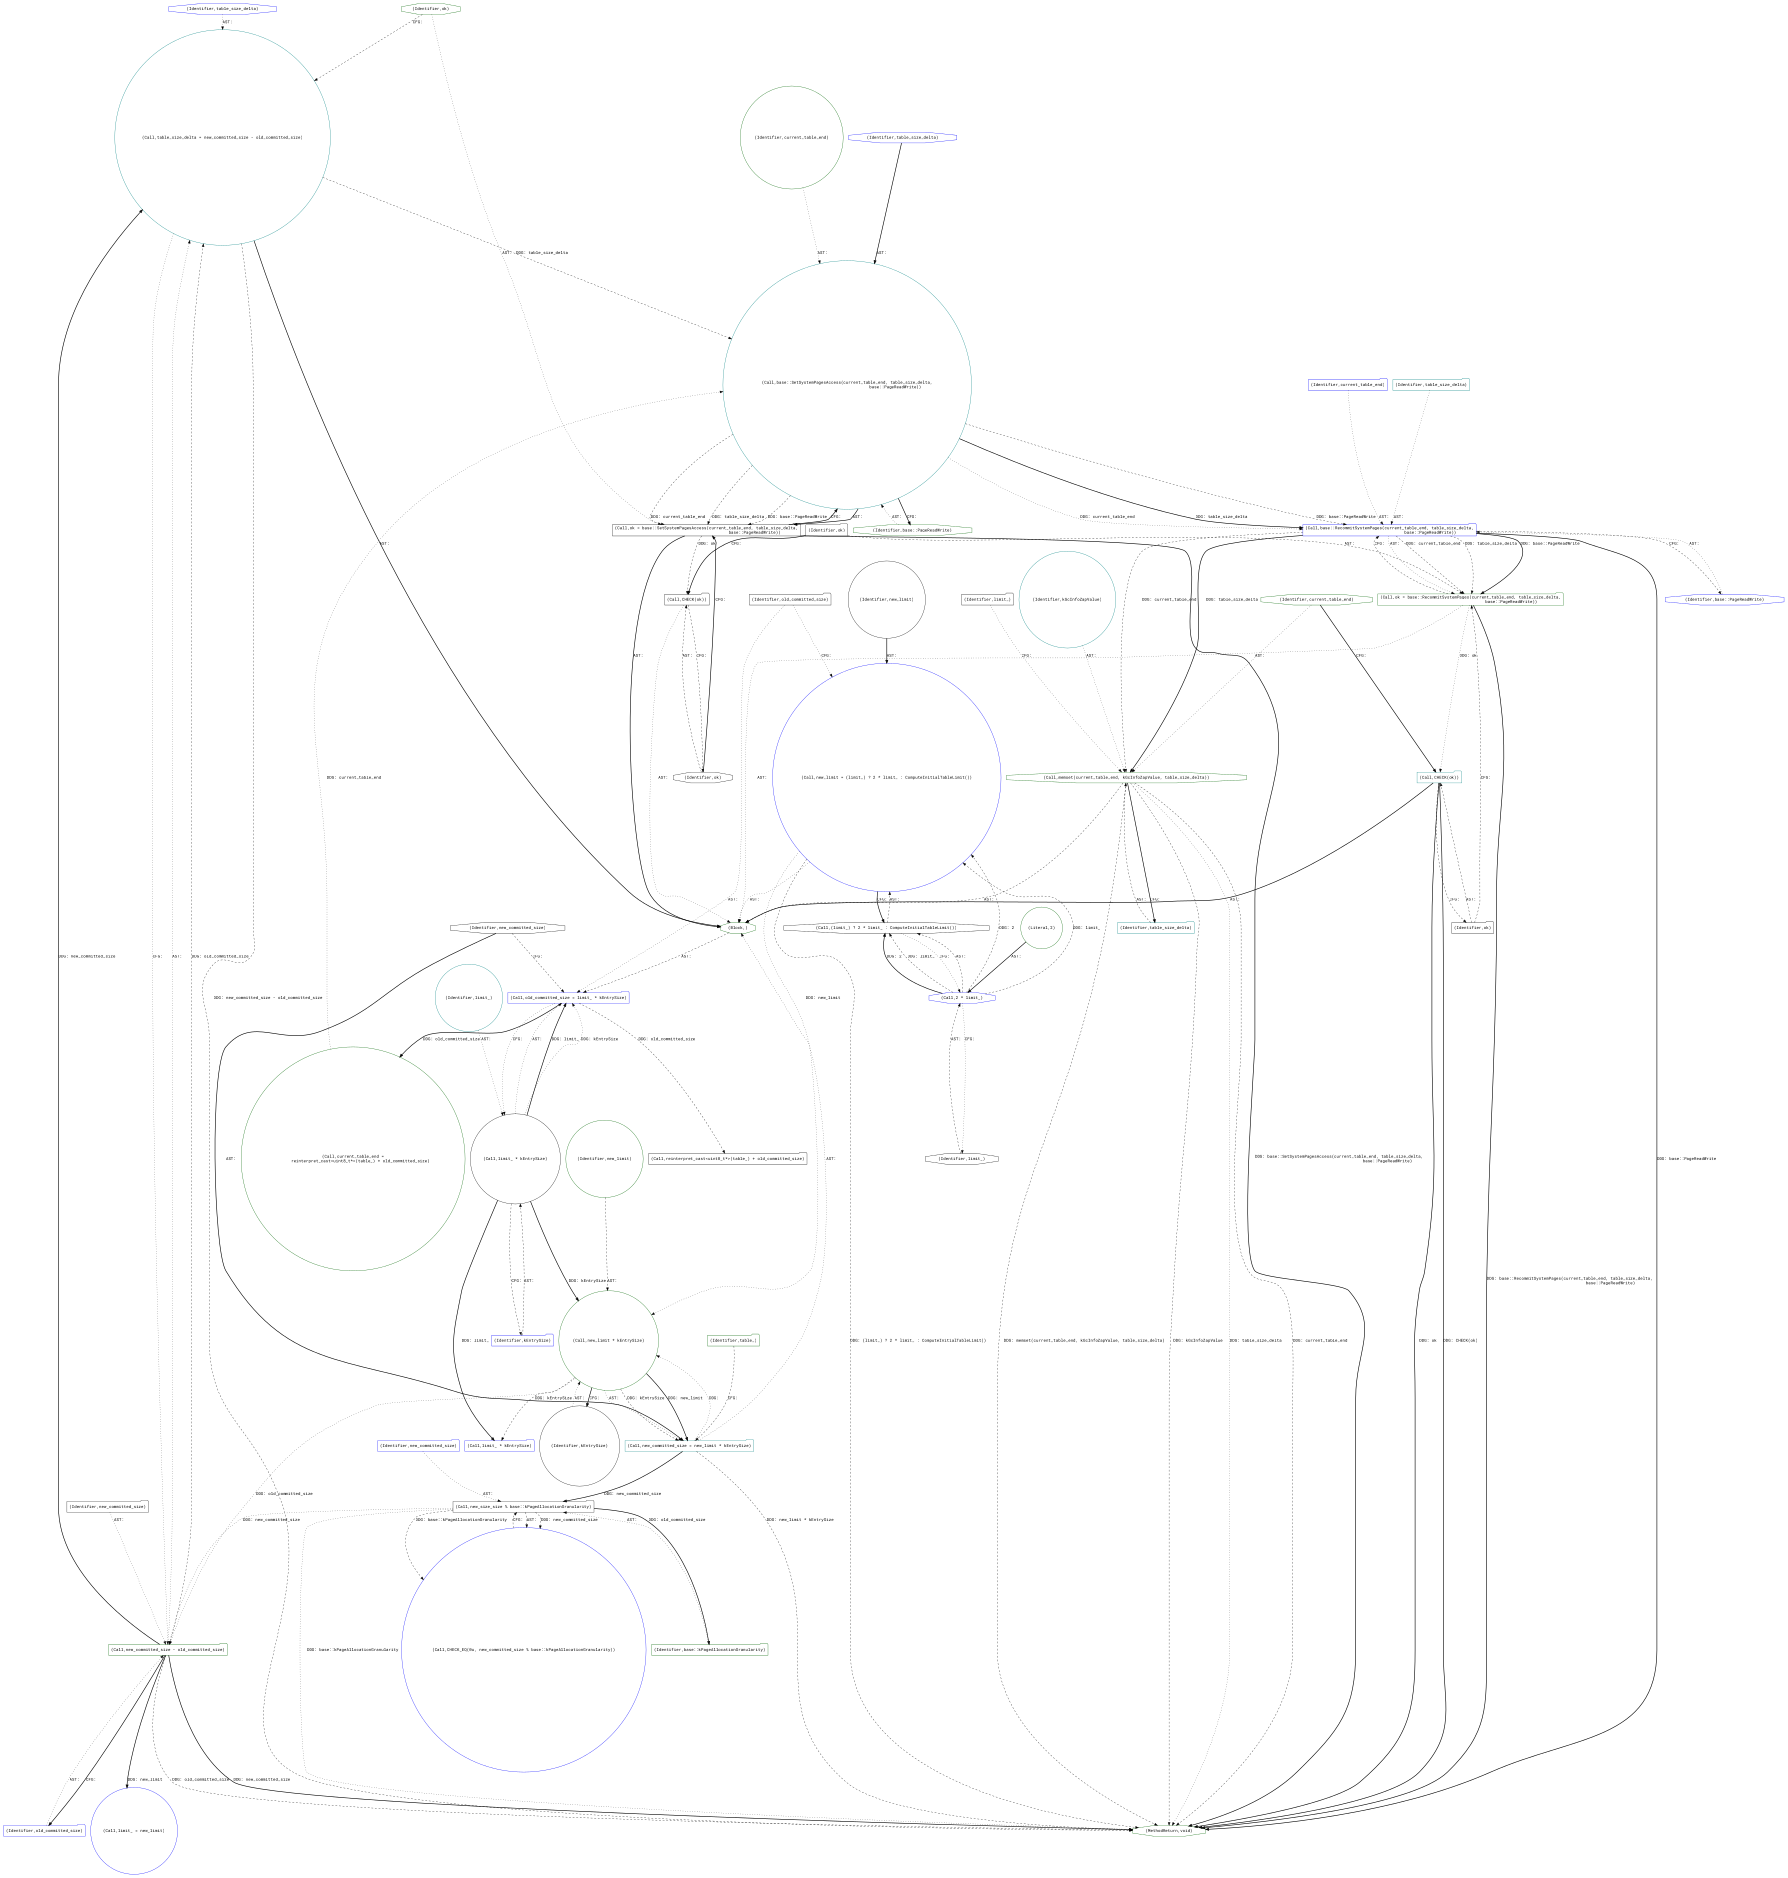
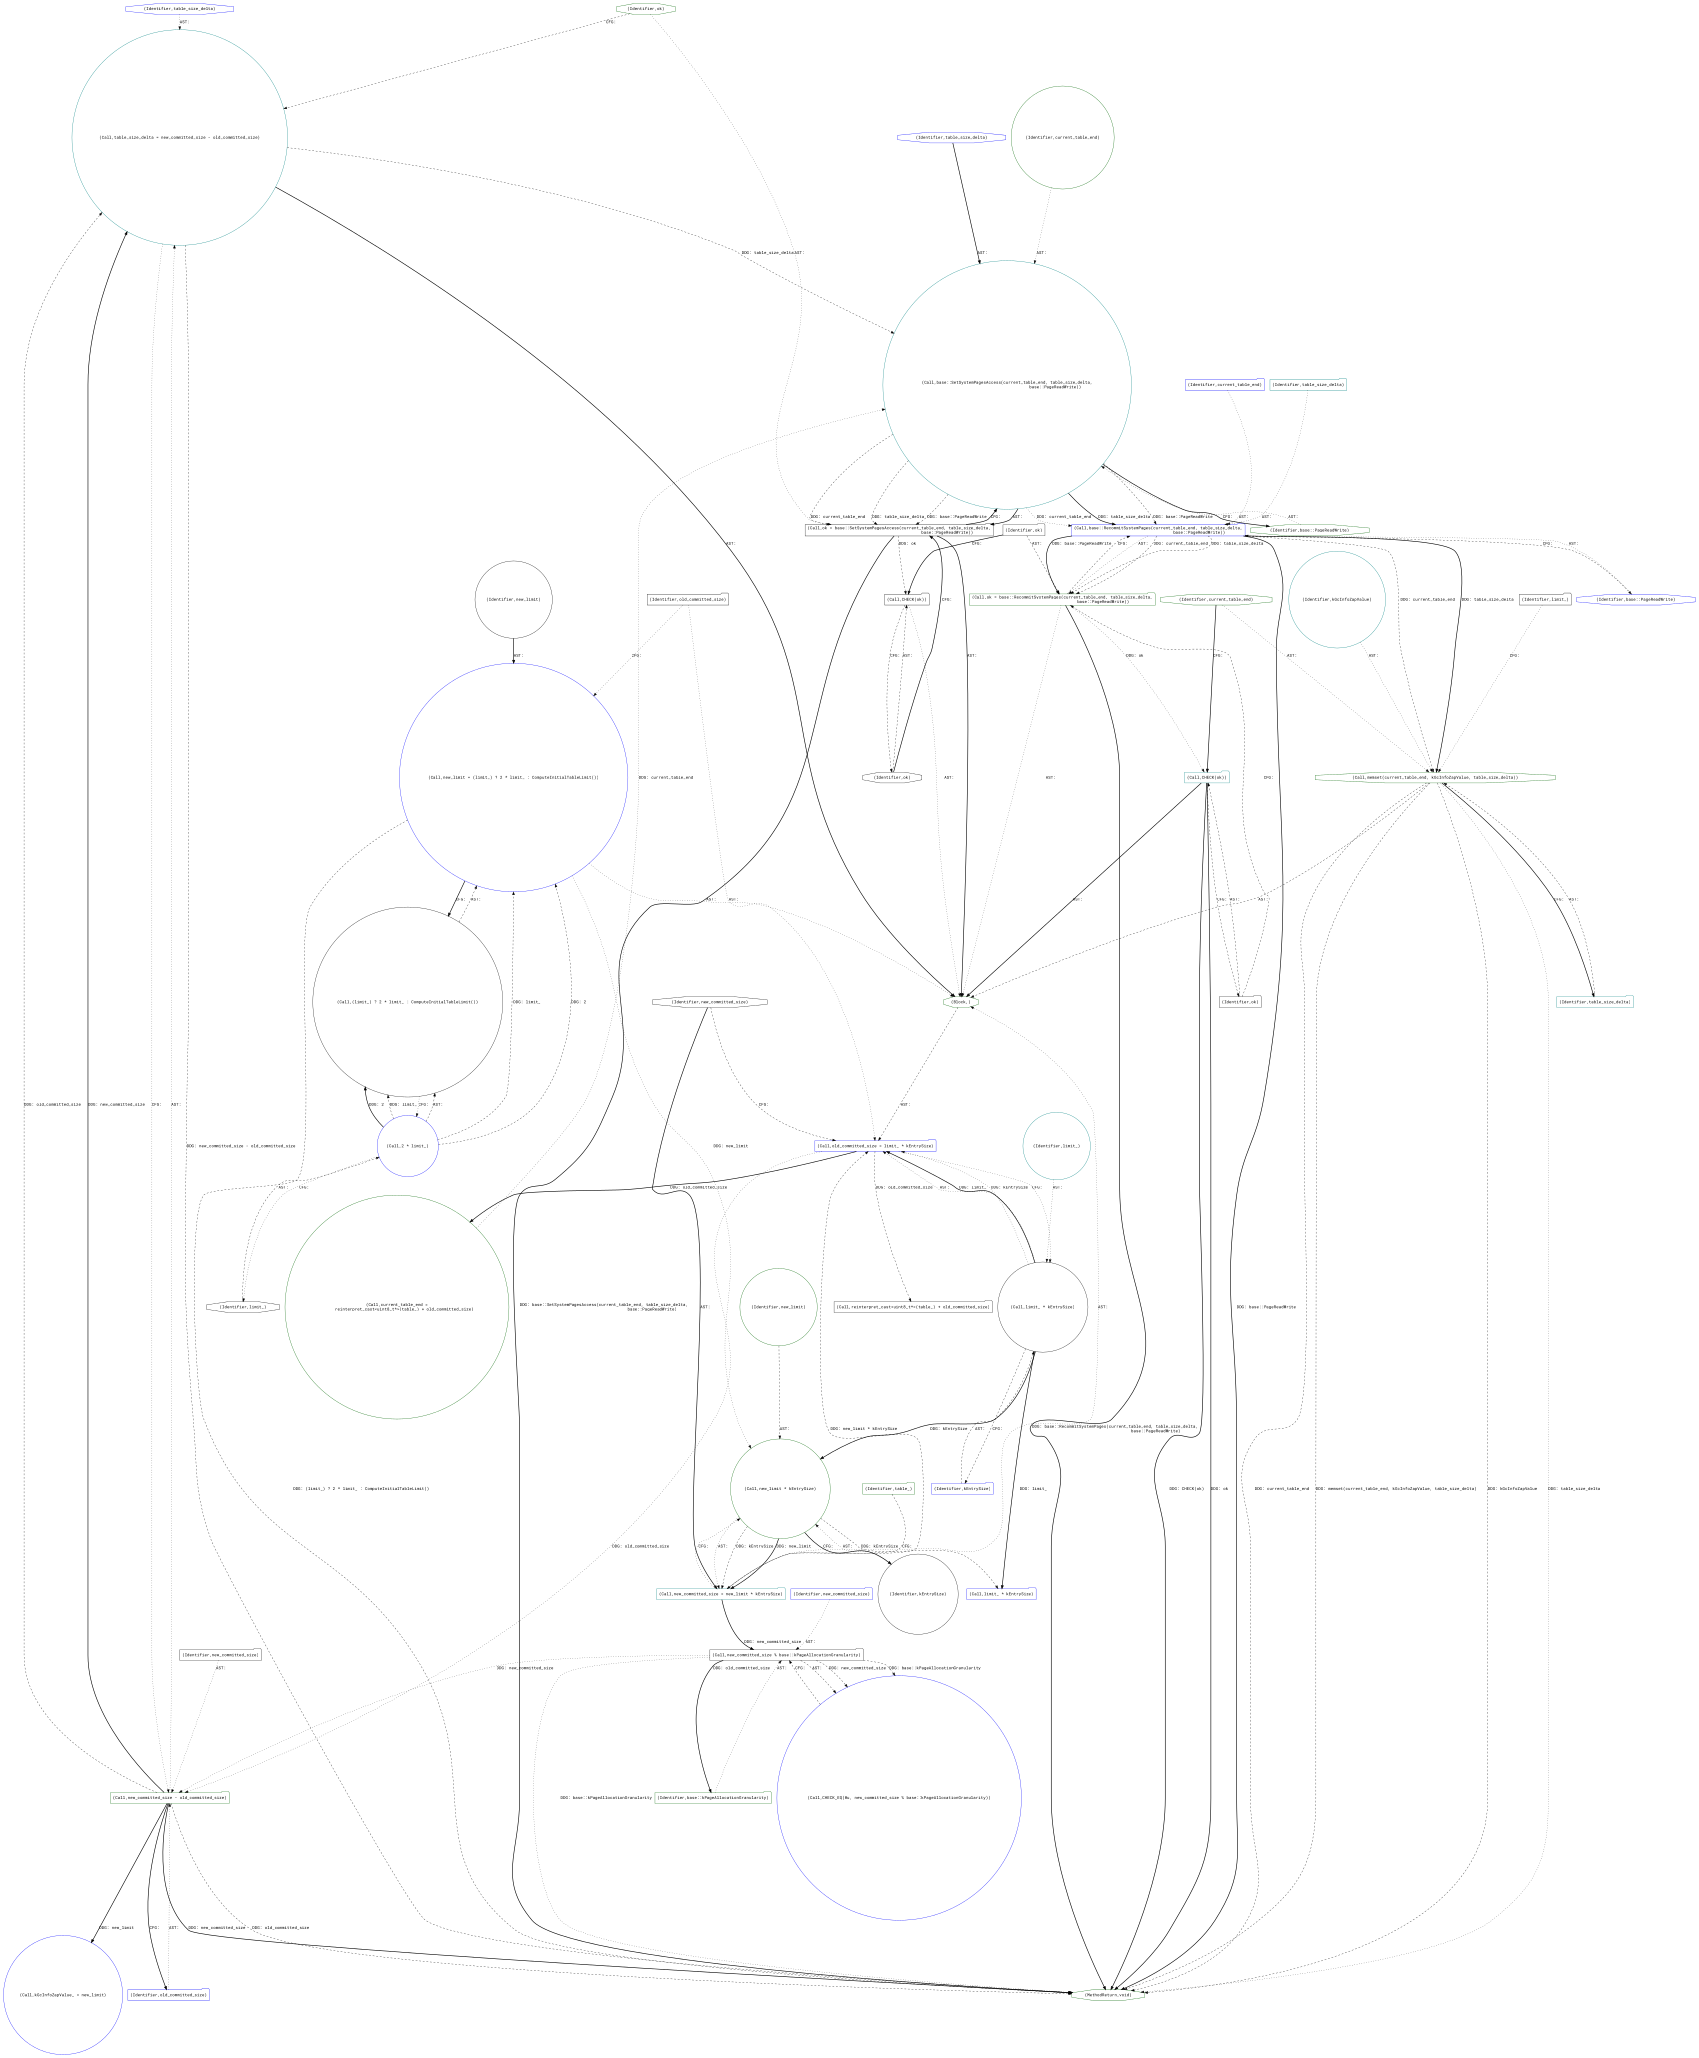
  digraph {
    fontname="Roboto Mono"
    node [color=black fontname="Roboto Mono" shape=folder]
    edge [fontname="Roboto Mono" style=dashed]
    n1 [color=teal label="(Call,table_size_delta = new_committed_size - old_committed_size)" shape=circle]
    n2 [color=darkgreen label="(Call,new_committed_size - old_committed_size)"]
    n3 [color=teal label="(Call,base::SetSystemPagesAccess(current_table_end, table_size_delta,\n                                       base::PageReadWrite))" shape=circle]
    n4 [color=darkgreen label="(MethodReturn,void)" shape=octagon]
    n5 [color=darkgreen label="(Block,)" shape=octagon]
    n6 [color=blue label="(Identifier,old_committed_size)"]
-   n7 [color=blue label="(Call,limit_ = new_limit)" shape=circle]
+   n7 [color=blue label="(Call,kGcInfoZapValue_ = new_limit)" shape=circle]
    n8 [label="(Call,ok = base::SetSystemPagesAccess(current_table_end, table_size_delta,\n                                       base::PageReadWrite))"]
    n9 [color=blue label="(Call,base::RecommitSystemPages(current_table_end, table_size_delta,\n                                 base::PageReadWrite))"]
    n10 [color=darkgreen label="(Identifier,base::PageReadWrite)" shape=octagon]
    n11 [color=blue label="(Call,old_committed_size = limit_ * kEntrySize)"]
-   n12 [label="(Call,new_size_size % base::kPageAllocationGranularity)"]
+   n12 [label="(Call,new_committed_size % base::kPageAllocationGranularity)"]
    n13 [color=darkgreen label="(Identifier,base::kPageAllocationGranularity)"]
    n14 [color=blue label="(Call,CHECK_EQ(0u, new_committed_size % base::kPageAllocationGranularity))" shape=circle]
    n15 [color=teal label="(Call,new_committed_size = new_limit * kEntrySize)"]
    n16 [color=darkgreen label="(Call,new_limit * kEntrySize)" shape=circle]
    n17 [color=blue label="(Call,limit_ * kEntrySize)"]
    n18 [label="(Identifier,kEntrySize)" shape=circle]
    n19 [color=blue label="(Call,new_limit = (limit_) ? 2 * limit_ : ComputeInitialTableLimit())" shape=circle]
-   n20 [label="(Call,(limit_) ? 2 * limit_ : ComputeInitialTableLimit())" shape=octagon]
-   n21 [color=blue label="(Call,2 * limit_)" shape=octagon]
+   n20 [label="(Call,(limit_) ? 2 * limit_ : ComputeInitialTableLimit())" shape=circle]
+   n21 [color=blue label="(Call,2 * limit_)" shape=circle]
    n22 [label="(Identifier,limit_)" shape=octagon]
    n23 [label="(Call,limit_ * kEntrySize)" shape=circle]
    n24 [color=blue label="(Identifier,kEntrySize)"]
    n25 [color=darkgreen label="(Call,current_table_end =\n      reinterpret_cast<uint8_t*>(table_) + old_committed_size)" shape=circle]
    n26 [label="(Call,reinterpret_cast<uint8_t*>(table_) + old_committed_size)"]
    n27 [label="(Call,CHECK(ok))"]
    n28 [color=darkgreen label="(Call,ok = base::RecommitSystemPages(current_table_end, table_size_delta,\n                                 base::PageReadWrite))"]
    n29 [color=darkgreen label="(Call,memset(current_table_end, kGcInfoZapValue, table_size_delta))" shape=octagon]
    n30 [color=blue label="(Identifier,base::PageReadWrite)" shape=octagon]
    n31 [label="(Identifier,ok)" shape=octagon]
    n32 [color=teal label="(Call,CHECK(ok))"]
    n33 [color=teal label="(Identifier,table_size_delta)"]
    n34 [label="(Identifier,ok)"]
    n35 [color=blue label="(Identifier,new_committed_size)"]
    n36 [label="(Identifier,new_committed_size)" shape=octagon]
    n37 [label="(Identifier,old_committed_size)"]
    n38 [color=darkgreen label="(Identifier,ok)" shape=octagon]
    n39 [color=teal label="(Identifier,table_size_delta)"]
    n40 [color=teal label="(Identifier,limit_)" shape=circle]
    n41 [color=darkgreen label="(Identifier,table_)"]
    n42 [color=darkgreen label="(Identifier,current_table_end)" shape=octagon]
    n43 [color=darkgreen label="(Identifier,current_table_end)" shape=circle]
    n44 [color=darkgreen label="(Identifier,new_limit)" shape=circle]
    n45 [color=blue label="(Identifier,table_size_delta)" shape=octagon]
    n46 [label="(Identifier,limit_)"]
    n47 [color=blue label="(Identifier,table_size_delta)" shape=octagon]
-   n48 [color=darkgreen label="(Literal,2)" shape=circle]
    n49 [label="(Identifier,ok)"]
    n50 [label="(Identifier,new_limit)" shape=circle]
    n51 [color=teal label="(Identifier,kGcInfoZapValue)" shape=circle]
    n52 [label="(Identifier,new_committed_size)"]
    n53 [color=blue label="(Identifier,current_table_end)"]
    n1 -> n2 [label="CFG: " style=dotted]
    n1 -> n3 [label="DDG: table_size_delta"]
    n1 -> n4 [label="DDG: new_committed_size - old_committed_size"]
    n1 -> n5 [label="AST: " style=bold]
    n2 -> n1 [label="AST: " style=dotted]
    n2 -> n1 [label="DDG: new_committed_size" style=bold]
    n2 -> n1 [label="DDG: old_committed_size"]
    n2 -> n4 [label="DDG: new_committed_size" style=bold]
    n2 -> n4 [label="DDG: old_committed_size"]
    n2 -> n6 [label="CFG: " style=bold]
    n2 -> n7 [label="DDG: new_limit" style=bold]
    n3 -> n8 [label="AST: " style=bold]
    n3 -> n8 [label="DDG: current_table_end"]
    n3 -> n8 [label="DDG: table_size_delta"]
    n3 -> n8 [label="DDG: base::PageReadWrite"]
    n3 -> n9 [label="DDG: current_table_end" style=dotted]
    n3 -> n9 [label="DDG: table_size_delta" style=bold]
    n3 -> n9 [label="DDG: base::PageReadWrite"]
    n3 -> n10 [label="CFG: " style=bold]
    n5 -> n11 [label="AST: "]
    n6 -> n2 [label="AST: " style=dotted]
    n8 -> n3 [label="CFG: " style=bold]
    n8 -> n4 [label="DDG: base::SetSystemPagesAccess(current_table_end, table_size_delta,\n                                       base::PageReadWrite)" style=bold]
    n8 -> n5 [label="AST: " style=bold]
    n8 -> n27 [label="DDG: ok"]
    n9 -> n4 [label="DDG: base::PageReadWrite" style=bold]
    n9 -> n28 [label="AST: " style=dotted]
    n9 -> n28 [label="DDG: current_table_end"]
    n9 -> n28 [label="DDG: table_size_delta"]
    n9 -> n28 [label="DDG: base::PageReadWrite" style=bold]
    n9 -> n29 [label="DDG: current_table_end"]
    n9 -> n29 [label="DDG: table_size_delta" style=bold]
    n9 -> n30 [label="CFG: "]
    n10 -> n3 [label="AST: " style=dotted]
-   n16 -> n2 [label="DDG: old_committed_size" style=dotted]
+   n11 -> n2 [label="DDG: old_committed_size" style=dotted]
    n11 -> n23 [label="CFG: " style=dotted]
    n11 -> n25 [label="DDG: old_committed_size" style=bold]
    n11 -> n26 [label="DDG: old_committed_size"]
    n12 -> n2 [label="DDG: new_committed_size" style=dotted]
    n12 -> n4 [label="DDG: base::kPageAllocationGranularity" style=dotted]
    n12 -> n13 [label="DDG: old_committed_size" style=bold]
    n12 -> n14 [label="AST: "]
    n12 -> n14 [label="DDG: new_committed_size"]
    n12 -> n14 [label="DDG: base::kPageAllocationGranularity"]
    n13 -> n12 [label="AST: " style=dotted]
    n14 -> n12 [label="CFG: "]
-   n15 -> n4 [label="DDG: new_limit * kEntrySize"]
+   n15 -> n11 [label="DDG: new_limit * kEntrySize"]
    n15 -> n5 [label="AST: " style=dotted]
    n15 -> n12 [label="DDG: new_committed_size" style=bold]
-   n15 -> n16 [label="DDG: " style=dotted]
+   n15 -> n16 [label="CFG: " style=dotted]
    n16 -> n15 [label="AST: " style=dotted]
    n16 -> n15 [label="DDG: new_limit" style=bold]
    n16 -> n15 [label="DDG: kEntrySize"]
    n16 -> n17 [label="DDG: kEntrySize"]
    n16 -> n18 [label="CFG: " style=bold]
    n18 -> n16 [label="AST: " style=dotted]
    n19 -> n4 [label="DDG: (limit_) ? 2 * limit_ : ComputeInitialTableLimit()"]
    n19 -> n5 [label="AST: " style=dotted]
    n19 -> n16 [label="DDG: new_limit" style=dotted]
    n19 -> n20 [label="CFG: " style=bold]
    n20 -> n19 [label="AST: "]
    n20 -> n21 [label="CFG: " style=dotted]
    n21 -> n19 [label="DDG: 2"]
    n21 -> n19 [label="DDG: limit_"]
    n21 -> n20 [label="AST: "]
    n21 -> n20 [label="DDG: 2" style=bold]
    n21 -> n20 [label="DDG: limit_"]
    n21 -> n22 [label="CFG: " style=dotted]
    n22 -> n21 [label="AST: "]
    n23 -> n11 [label="AST: " style=dotted]
    n23 -> n11 [label="DDG: limit_" style=bold]
    n23 -> n11 [label="DDG: kEntrySize" style=dotted]
    n23 -> n16 [label="DDG: kEntrySize" style=bold]
    n23 -> n17 [label="DDG: limit_" style=bold]
    n23 -> n24 [label="CFG: "]
    n24 -> n23 [label="AST: "]
    n25 -> n3 [label="DDG: current_table_end" style=dotted]
    n27 -> n5 [label="AST: " style=dotted]
    n27 -> n31 [label="CFG: "]
    n28 -> n4 [label="DDG: base::RecommitSystemPages(current_table_end, table_size_delta,\n                                 base::PageReadWrite)" style=bold]
    n28 -> n5 [label="AST: " style=dotted]
    n28 -> n9 [label="CFG: "]
    n28 -> n32 [label="DDG: ok" style=dotted]
    n29 -> n4 [label="DDG: kGcInfoZapValue"]
    n29 -> n4 [label="DDG: table_size_delta" style=dotted]
    n29 -> n4 [label="DDG: current_table_end"]
    n29 -> n4 [label="DDG: memset(current_table_end, kGcInfoZapValue, table_size_delta)"]
    n29 -> n5 [label="AST: "]
    n29 -> n33 [label="CFG: " style=bold]
    n30 -> n9 [label="AST: " style=dotted]
    n31 -> n8 [label="CFG: " style=bold]
    n31 -> n27 [label="AST: "]
    n32 -> n4 [label="DDG: ok" style=bold]
    n32 -> n4 [label="DDG: CHECK(ok)" style=bold]
    n32 -> n5 [label="AST: " style=bold]
    n32 -> n34 [label="CFG: "]
    n33 -> n29 [label="AST: "]
    n34 -> n28 [label="CFG: "]
    n34 -> n32 [label="AST: "]
    n35 -> n12 [label="AST: " style=dotted]
    n36 -> n11 [label="CFG: "]
    n36 -> n15 [label="AST: " style=bold]
    n37 -> n11 [label="AST: " style=dotted]
    n37 -> n19 [label="CFG: " style=dotted]
    n38 -> n1 [label="CFG: "]
    n38 -> n8 [label="AST: " style=dotted]
    n39 -> n9 [label="AST: " style=dotted]
    n40 -> n23 [label="AST: " style=dotted]
    n41 -> n15 [label="CFG: "]
    n42 -> n29 [label="AST: " style=dotted]
    n42 -> n32 [label="CFG: " style=bold]
    n43 -> n3 [label="AST: " style=dotted]
    n44 -> n16 [label="AST: "]
    n45 -> n3 [label="AST: " style=bold]
    n46 -> n29 [label="CFG: " style=dotted]
    n47 -> n1 [label="AST: " style=dotted]
-   n48 -> n21 [label="AST: " style=bold]
    n49 -> n27 [label="CFG: " style=bold]
    n49 -> n28 [label="AST: "]
    n50 -> n19 [label="AST: " style=bold]
    n51 -> n29 [label="AST: " style=dotted]
    n52 -> n2 [label="AST: " style=dotted]
    n53 -> n9 [label="AST: " style=dotted]
  }
